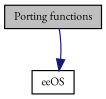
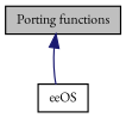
  digraph {
    rankdir=TB
    fontname="EB Garamond"
    node [color=black fontname="EB Garamond" fontsize=10 shape=record style=filled]
    n1 [fillcolor=grey75 fontcolor=black height=0.2 label="Porting functions" width=0.4]
    n2 [fillcolor=white height=0.2 label=eeOS width=0.4]
-   n2 -> n1 [color=midnightblue dir=back fontname="EB Garamond" fontsize=10 labelfontname=FreeSans labelfontsize=10 shape=plaintext style=solid]
+   n1 -> n2 [color=midnightblue dir=back fontname="EB Garamond" fontsize=10 labelfontname=FreeSans labelfontsize=10 shape=plaintext style=solid]
  }
